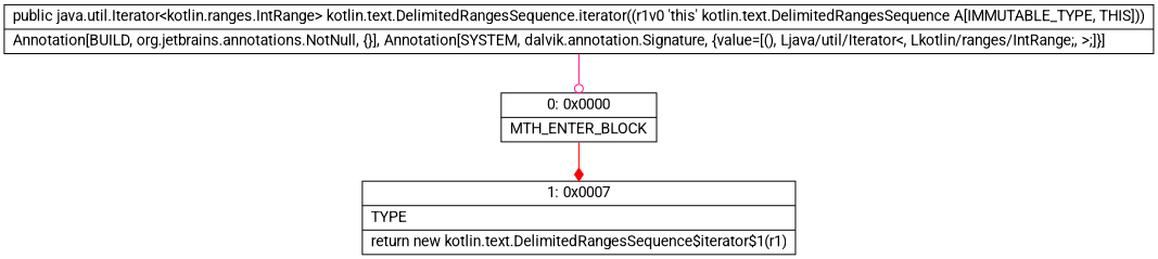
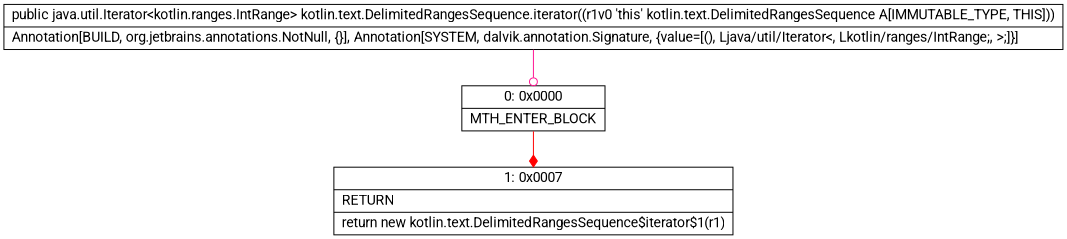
  digraph {
    fontname=Roboto
    node [shape=record fontname=Roboto]
    edge [fontname=Roboto]
    n1 [label="{0\:\ 0x0000|MTH_ENTER_BLOCK\l}"]
-   n2 [label="{1\:\ 0x0007|TYPE\l|return new kotlin.text.DelimitedRangesSequence$iterator$1(r1)\l}"]
+   n2 [label="{1\:\ 0x0007|RETURN\l|return new kotlin.text.DelimitedRangesSequence$iterator$1(r1)\l}"]
    n3 [label="{public java.util.Iterator\<kotlin.ranges.IntRange\> kotlin.text.DelimitedRangesSequence.iterator((r1v0 'this' kotlin.text.DelimitedRangesSequence A[IMMUTABLE_TYPE, THIS]))  | Annotation[BUILD, org.jetbrains.annotations.NotNull, \{\}], Annotation[SYSTEM, dalvik.annotation.Signature, \{value=[(), Ljava\/util\/Iterator\<, Lkotlin\/ranges\/IntRange;, \>;]\}]\l}"]
    n1 -> n2 [color=red arrowhead=diamond]
    n3 -> n1 [color=deeppink arrowhead=odot]
  }
